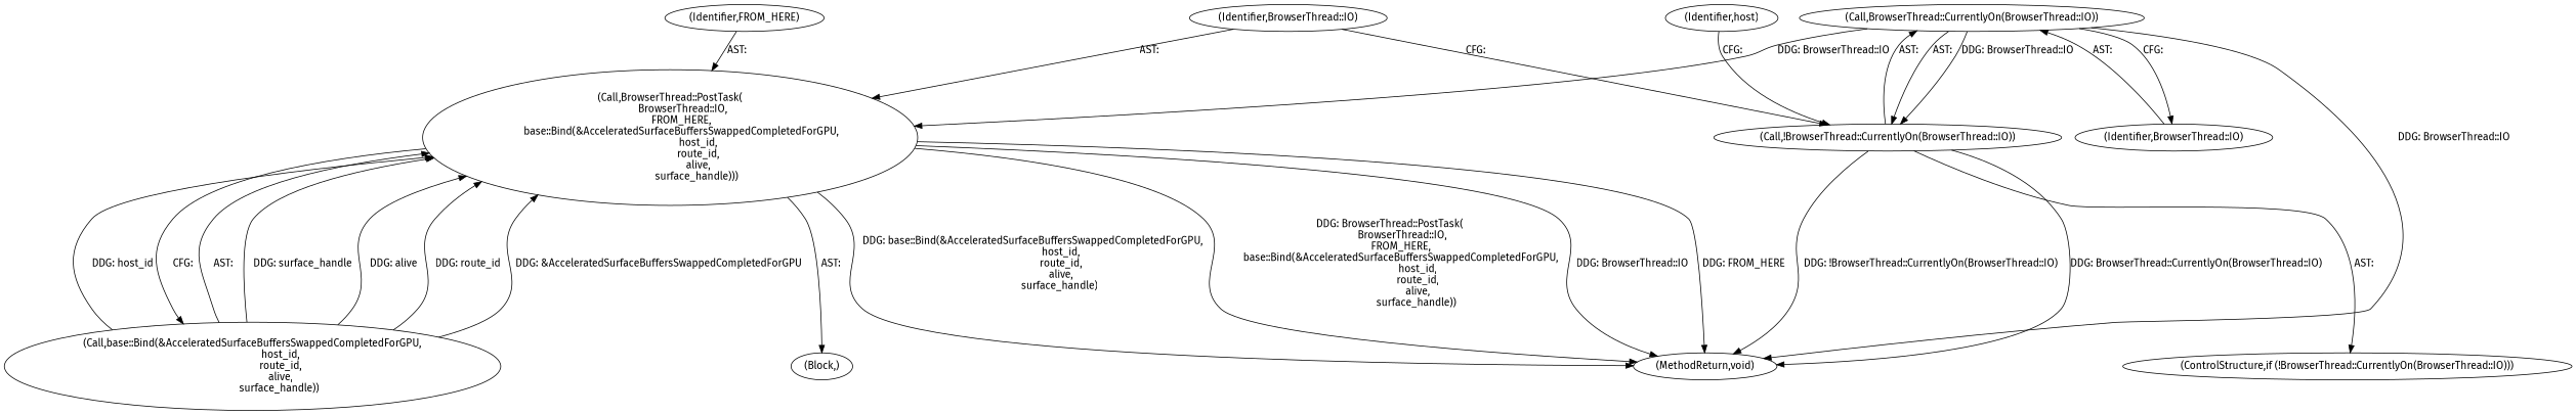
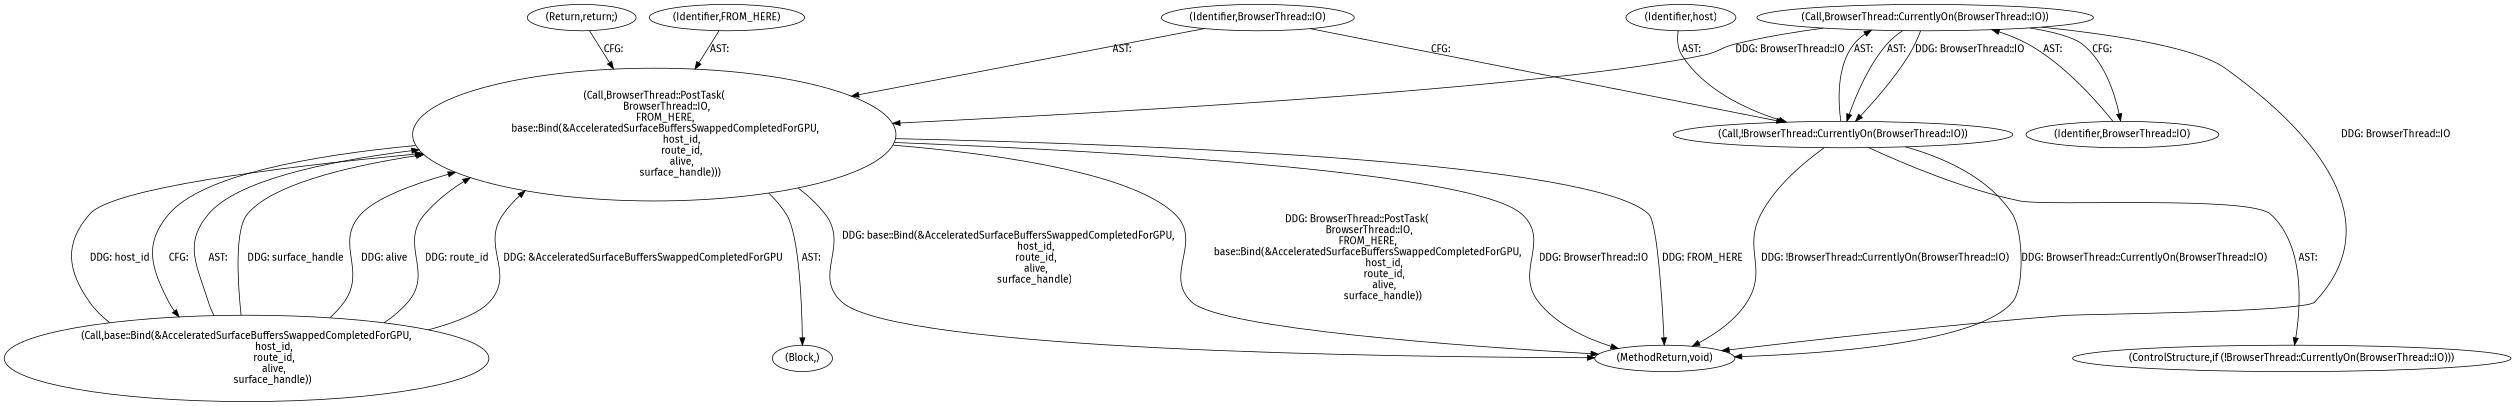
  digraph {
    fontname="Fira Sans"
    node [fontname="Fira Sans"]
    edge [fontname="Fira Sans"]
    n1 [label="(Call,BrowserThread::CurrentlyOn(BrowserThread::IO))"]
    n2 [label="(Call,!BrowserThread::CurrentlyOn(BrowserThread::IO))"]
    n3 [label="(Call,BrowserThread::PostTask(\n         BrowserThread::IO,\n        FROM_HERE,\n        base::Bind(&AcceleratedSurfaceBuffersSwappedCompletedForGPU,\n                    host_id,\n                    route_id,\n                    alive,\n                   surface_handle)))"]
    n4 [label="(Identifier,BrowserThread::IO)"]
    n5 [label="(MethodReturn,void)"]
    n6 [label="(ControlStructure,if (!BrowserThread::CurrentlyOn(BrowserThread::IO)))"]
    n7 [label="(Call,base::Bind(&AcceleratedSurfaceBuffersSwappedCompletedForGPU,\n                    host_id,\n                    route_id,\n                    alive,\n                   surface_handle))"]
    n8 [label="(Block,)"]
    n9 [label="(Identifier,FROM_HERE)"]
+   n10 [label="(Return,return;)"]
    n11 [label="(Identifier,host)"]
    n12 [label="(Identifier,BrowserThread::IO)"]
    n1 -> n2 [label="AST: "]
    n1 -> n2 [label="DDG: BrowserThread::IO"]
    n1 -> n3 [label="DDG: BrowserThread::IO"]
    n1 -> n4 [label="CFG: "]
    n1 -> n5 [label="DDG: BrowserThread::IO"]
    n2 -> n1 [label="AST: "]
    n2 -> n5 [label="DDG: BrowserThread::CurrentlyOn(BrowserThread::IO)"]
    n2 -> n5 [label="DDG: !BrowserThread::CurrentlyOn(BrowserThread::IO)"]
    n2 -> n6 [label="AST: "]
    n3 -> n5 [label="DDG: base::Bind(&AcceleratedSurfaceBuffersSwappedCompletedForGPU,\n                    host_id,\n                    route_id,\n                    alive,\n                   surface_handle)"]
    n3 -> n5 [label="DDG: BrowserThread::PostTask(\n         BrowserThread::IO,\n        FROM_HERE,\n        base::Bind(&AcceleratedSurfaceBuffersSwappedCompletedForGPU,\n                    host_id,\n                    route_id,\n                    alive,\n                   surface_handle))"]
    n3 -> n5 [label="DDG: BrowserThread::IO"]
    n3 -> n5 [label="DDG: FROM_HERE"]
    n3 -> n7 [label="CFG: "]
    n3 -> n8 [label="AST: "]
    n4 -> n1 [label="AST: "]
    n7 -> n3 [label="AST: "]
    n7 -> n3 [label="DDG: surface_handle"]
    n7 -> n3 [label="DDG: alive"]
    n7 -> n3 [label="DDG: route_id"]
    n7 -> n3 [label="DDG: &AcceleratedSurfaceBuffersSwappedCompletedForGPU"]
    n7 -> n3 [label="DDG: host_id"]
    n9 -> n3 [label="AST: "]
-   n11 -> n2 [label="CFG: "]
+   n10 -> n3 [label="CFG: "]
+   n11 -> n2 [label="AST: "]
    n12 -> n2 [label="CFG: "]
    n12 -> n3 [label="AST: "]
  }
